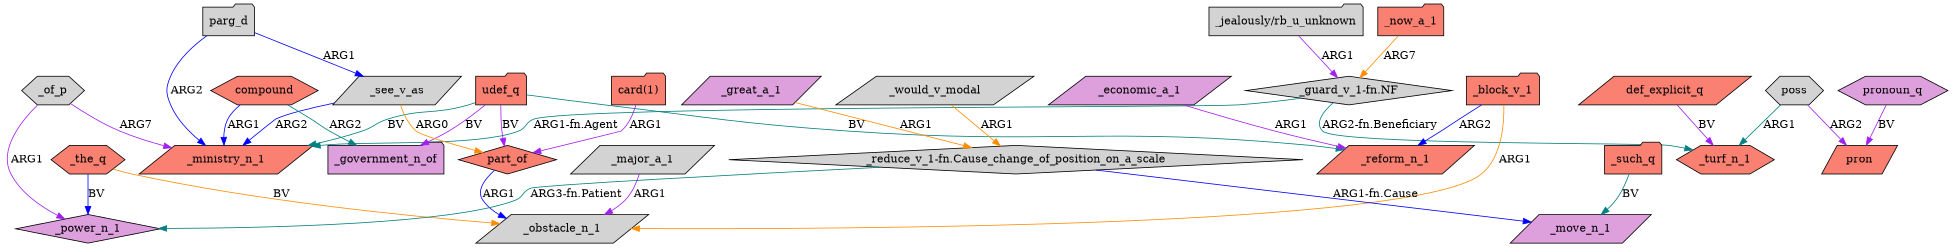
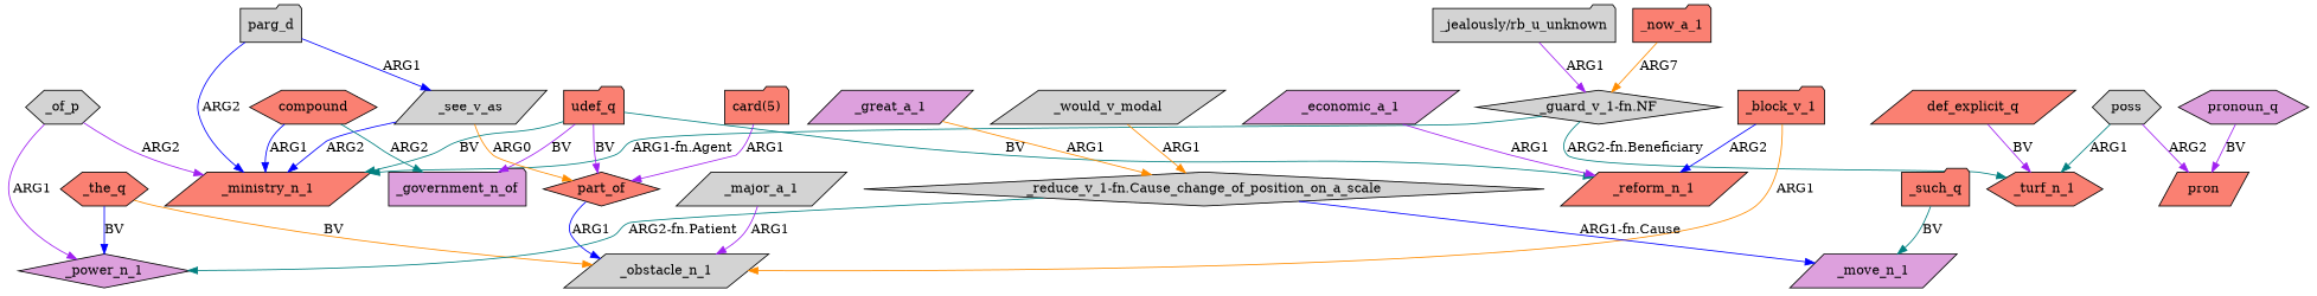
  digraph {
    node [fillcolor=salmon shape=parallelogram style=filled]
    edge [color=purple]
    "_jealously/rb_u_unknown" [fillcolor=lightgrey shape=folder]
    "_guard_v_1-fn.NF" [fillcolor=lightgrey shape=diamond]
    _ministry_n_1
    _turf_n_1 [shape=hexagon]
    _the_q [shape=hexagon]
    _power_n_1 [fillcolor=plum shape=diamond]
    _obstacle_n_1 [fillcolor=lightgrey]
    _of_p [fillcolor=lightgrey shape=hexagon]
    udef_q [shape=folder]
    part_of [shape=diamond]
    _government_n_of [fillcolor=plum shape=folder]
    _reform_n_1
    _block_v_1 [shape=folder]
    poss [fillcolor=lightgrey shape=hexagon]
    pron
    _would_v_modal [fillcolor=lightgrey]
    "_reduce_v_1-fn.Cause_change_of_position_on_a_scale" [fillcolor=lightgrey shape=diamond]
    _move_n_1 [fillcolor=plum]
    parg_d [fillcolor=lightgrey shape=folder]
    _see_v_as [fillcolor=lightgrey]
    compound [shape=hexagon]
    _economic_a_1 [fillcolor=plum]
    pronoun_q [fillcolor=plum shape=hexagon]
    def_explicit_q
    _major_a_1 [fillcolor=lightgrey]
-   "card(1)" [shape=folder]
+   "card(1)" [shape=folder label="card(5)"]
    _great_a_1 [fillcolor=plum]
    _now_a_1 [shape=folder]
    _such_q [shape=folder]
    "_jealously/rb_u_unknown" -> "_guard_v_1-fn.NF" [label=ARG1]
    "_guard_v_1-fn.NF" -> _ministry_n_1 [color=teal label="ARG1-fn.Agent"]
    "_guard_v_1-fn.NF" -> _turf_n_1 [color=teal label="ARG2-fn.Beneficiary"]
    _the_q -> _power_n_1 [color=blue label=BV]
    _the_q -> _obstacle_n_1 [color=darkorange label=BV]
-   _of_p -> _ministry_n_1 [label=ARG7]
+   _of_p -> _ministry_n_1 [label=ARG2]
    _of_p -> _power_n_1 [label=ARG1]
    udef_q -> _ministry_n_1 [color=teal label=BV]
    udef_q -> part_of [label=BV]
    udef_q -> _government_n_of [label=BV]
    udef_q -> _reform_n_1 [color=teal label=BV]
    part_of -> _obstacle_n_1 [color=blue label=ARG1]
    _block_v_1 -> _obstacle_n_1 [color=darkorange label=ARG1]
    _block_v_1 -> _reform_n_1 [color=blue label=ARG2]
    poss -> _turf_n_1 [color=teal label=ARG1]
    poss -> pron [label=ARG2]
    _would_v_modal -> "_reduce_v_1-fn.Cause_change_of_position_on_a_scale" [color=darkorange label=ARG1]
-   "_reduce_v_1-fn.Cause_change_of_position_on_a_scale" -> _power_n_1 [color=teal label="ARG3-fn.Patient"]
+   "_reduce_v_1-fn.Cause_change_of_position_on_a_scale" -> _power_n_1 [color=teal label="ARG2-fn.Patient"]
    "_reduce_v_1-fn.Cause_change_of_position_on_a_scale" -> _move_n_1 [color=blue label="ARG1-fn.Cause"]
    parg_d -> _ministry_n_1 [color=blue label=ARG2]
    parg_d -> _see_v_as [color=blue label=ARG1]
    _see_v_as -> _ministry_n_1 [color=blue label=ARG2]
    _see_v_as -> part_of [color=darkorange label=ARG0]
    compound -> _ministry_n_1 [color=blue label=ARG1]
    compound -> _government_n_of [color=teal label=ARG2]
    _economic_a_1 -> _reform_n_1 [label=ARG1]
    pronoun_q -> pron [label=BV]
    def_explicit_q -> _turf_n_1 [label=BV]
    _major_a_1 -> _obstacle_n_1 [label=ARG1]
    "card(1)" -> part_of [label=ARG1]
    _great_a_1 -> "_reduce_v_1-fn.Cause_change_of_position_on_a_scale" [color=darkorange label=ARG1]
    _now_a_1 -> "_guard_v_1-fn.NF" [color=darkorange label=ARG7]
    _such_q -> _move_n_1 [color=teal label=BV]
  }
